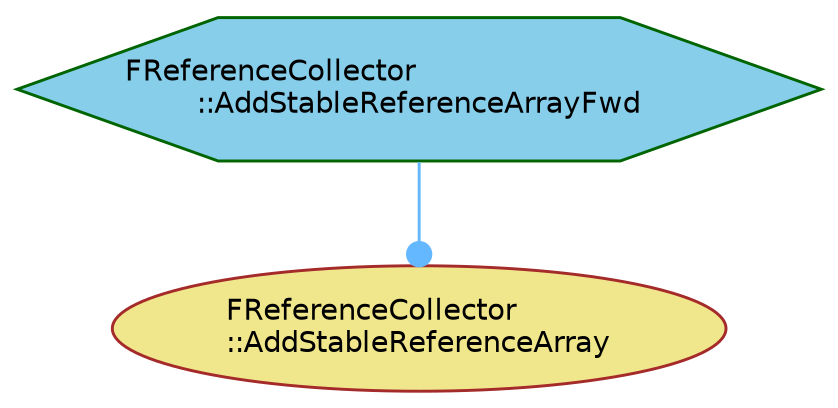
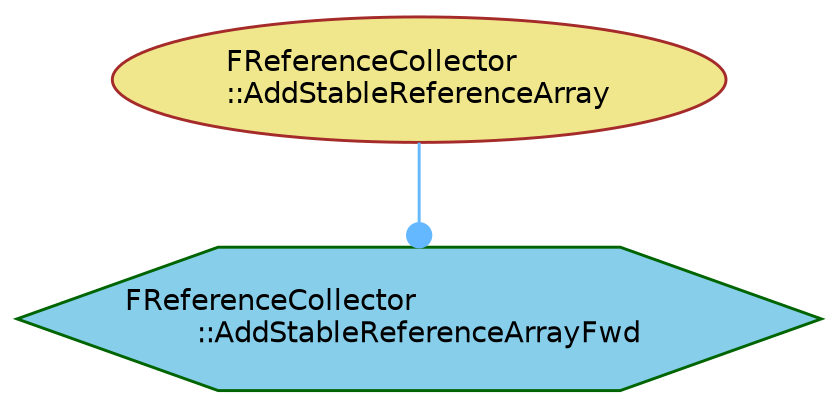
  digraph {
    rankdir=TB
    node [fontname=Helvetica fontsize=10 style=filled]
    n1 [color=brown fillcolor=khaki fontcolor=black height=0.2 label="FReferenceCollector\l::AddStableReferenceArray" shape=ellipse width=0.4]
    n2 [color=darkgreen fillcolor=skyblue height=0.2 label="FReferenceCollector\l::AddStableReferenceArrayFwd" shape=hexagon width=0.4]
-   n2 -> n1 [color=steelblue1 fontname=Helvetica fontsize=10 labelfontname=Helvetica labelfontsize=10 style=solid arrowhead=dot]
+   n1 -> n2 [color=steelblue1 fontname=Helvetica fontsize=10 labelfontname=Helvetica labelfontsize=10 style=solid arrowhead=dot]
  }
